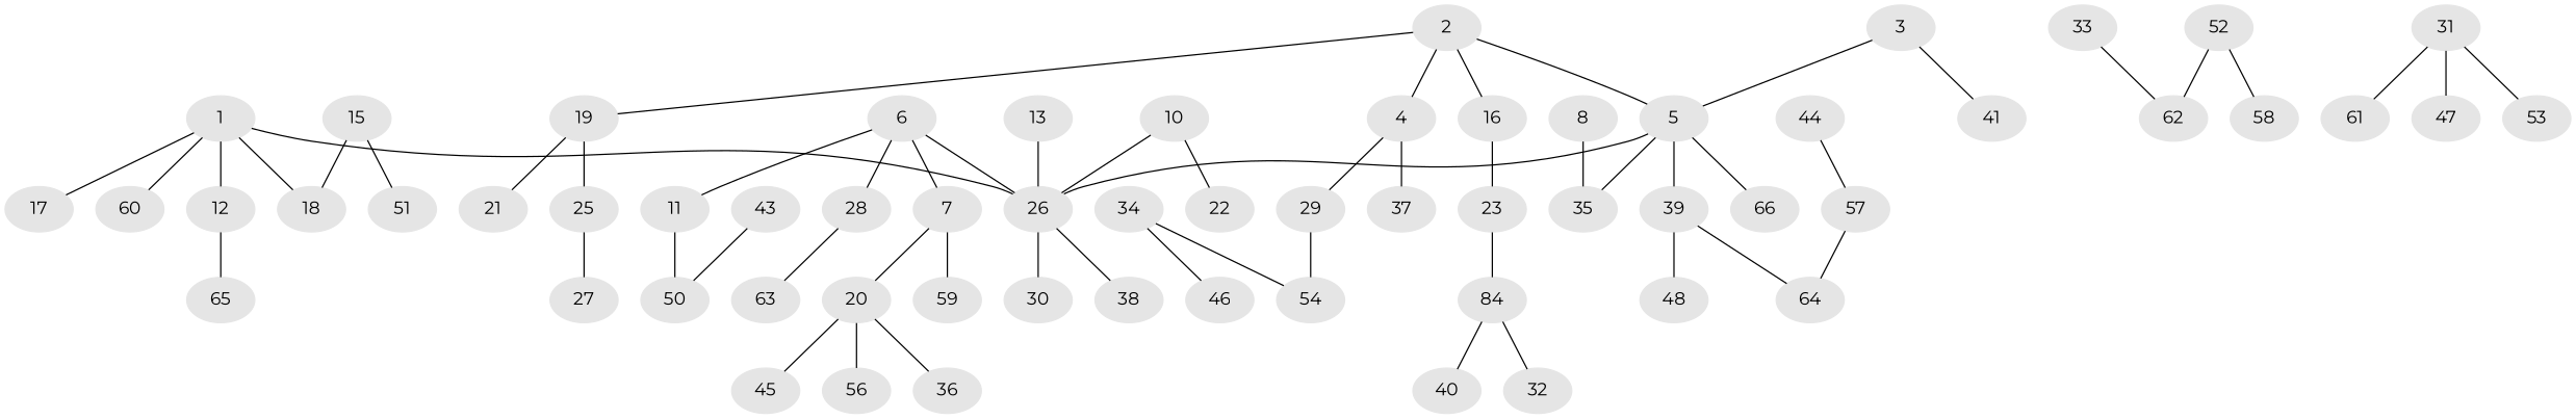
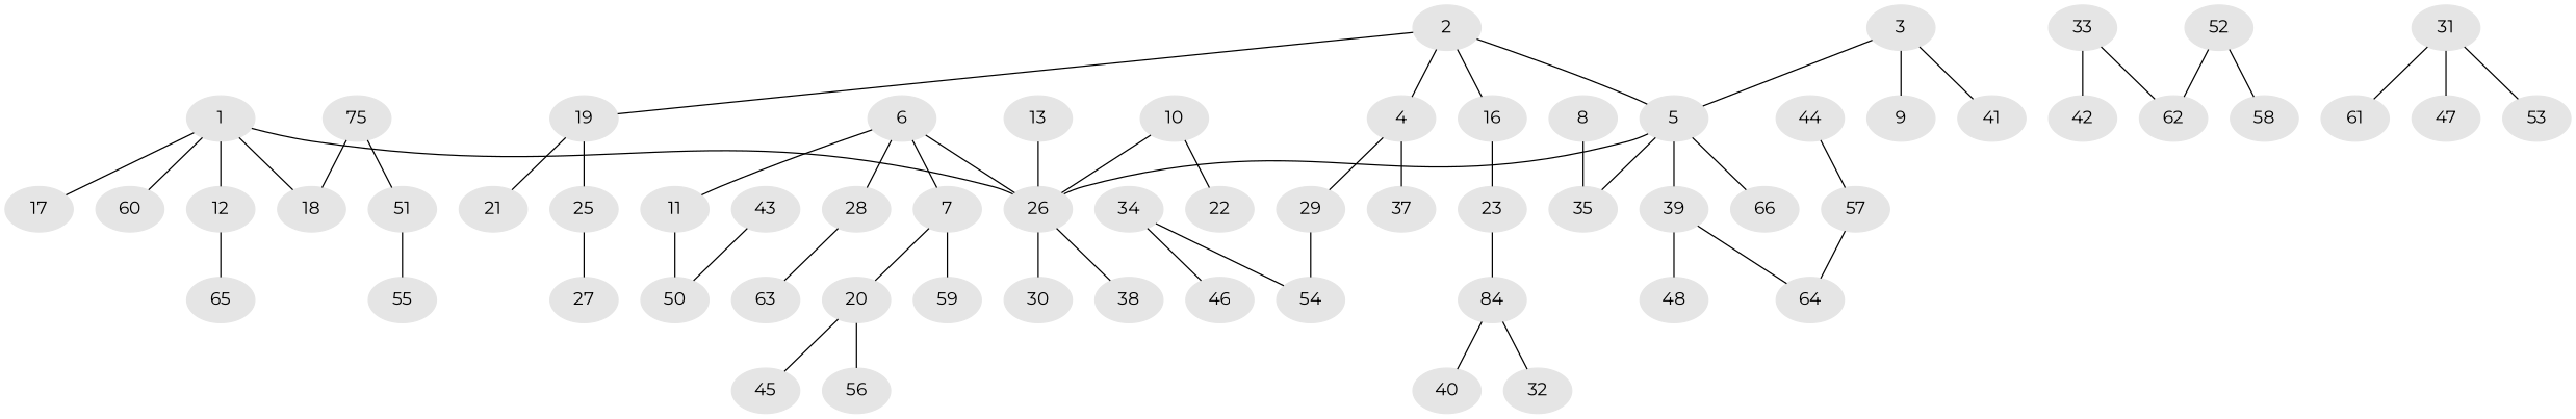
  graph {
    fontname=Montserrat
    node [color=gray90 fontname=Montserrat style=filled]
    edge [fontname=Montserrat weight=1.0]
    1
    12
    17
    18
    26
    60
    65
    30
    38
    33
+   42
    62
    2
    4
    5
    16
    19
    29
    37
    35
    39
    66
    23
    21
    25
    3
+   9
    41
    54
    48
    64
    6
    7
    11
    28
    20
    59
    50
    63
-   36
    45
    56
    8
    10
    22
    13
-   15
+   15 [label=75]
    51
+   55
    n50 [label=84]
    27
    32
    40
    31
    61
    47
    53
    34
    46
    43
    44
    57
    52
    58
    1 -- 12
    1 -- 17
    1 -- 18
    1 -- 26
    1 -- 60
    12 -- 65
    26 -- 30
    26 -- 38
+   33 -- 42
    33 -- 62
    2 -- 4
    2 -- 5
    2 -- 16
    2 -- 19
    4 -- 29
    4 -- 37
    5 -- 26
    5 -- 35
    5 -- 39
    5 -- 66
    16 -- 23
    19 -- 21
    19 -- 25
    29 -- 54
    39 -- 48
    39 -- 64
    23 -- n50
    25 -- 27
    3 -- 5
+   3 -- 9
    3 -- 41
    6 -- 26
    6 -- 7
    6 -- 11
    6 -- 28
    7 -- 20
    7 -- 59
    11 -- 50
    28 -- 63
-   20 -- 36
    20 -- 45
    20 -- 56
    8 -- 35
    10 -- 26
    10 -- 22
    13 -- 26
    15 -- 18
    15 -- 51
+   51 -- 55
    n50 -- 32
    n50 -- 40
    31 -- 61
    31 -- 47
    31 -- 53
    34 -- 54
    34 -- 46
    43 -- 50
    44 -- 57
    57 -- 64
    52 -- 62
    52 -- 58
  }
